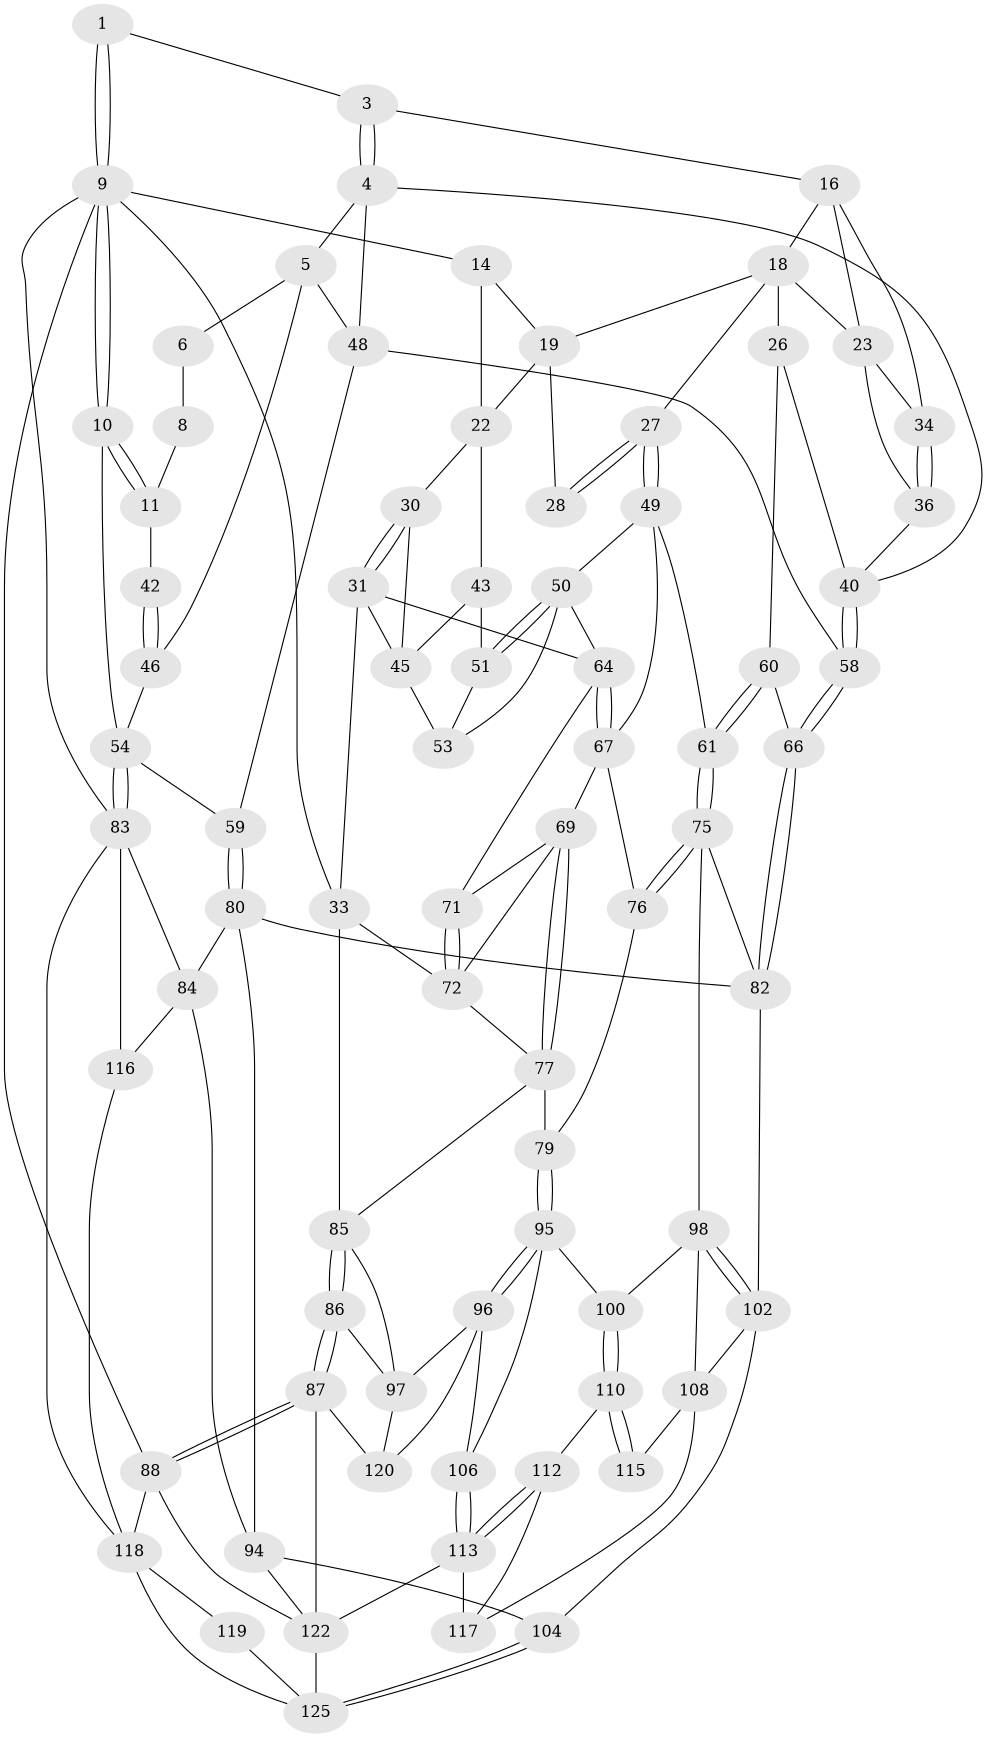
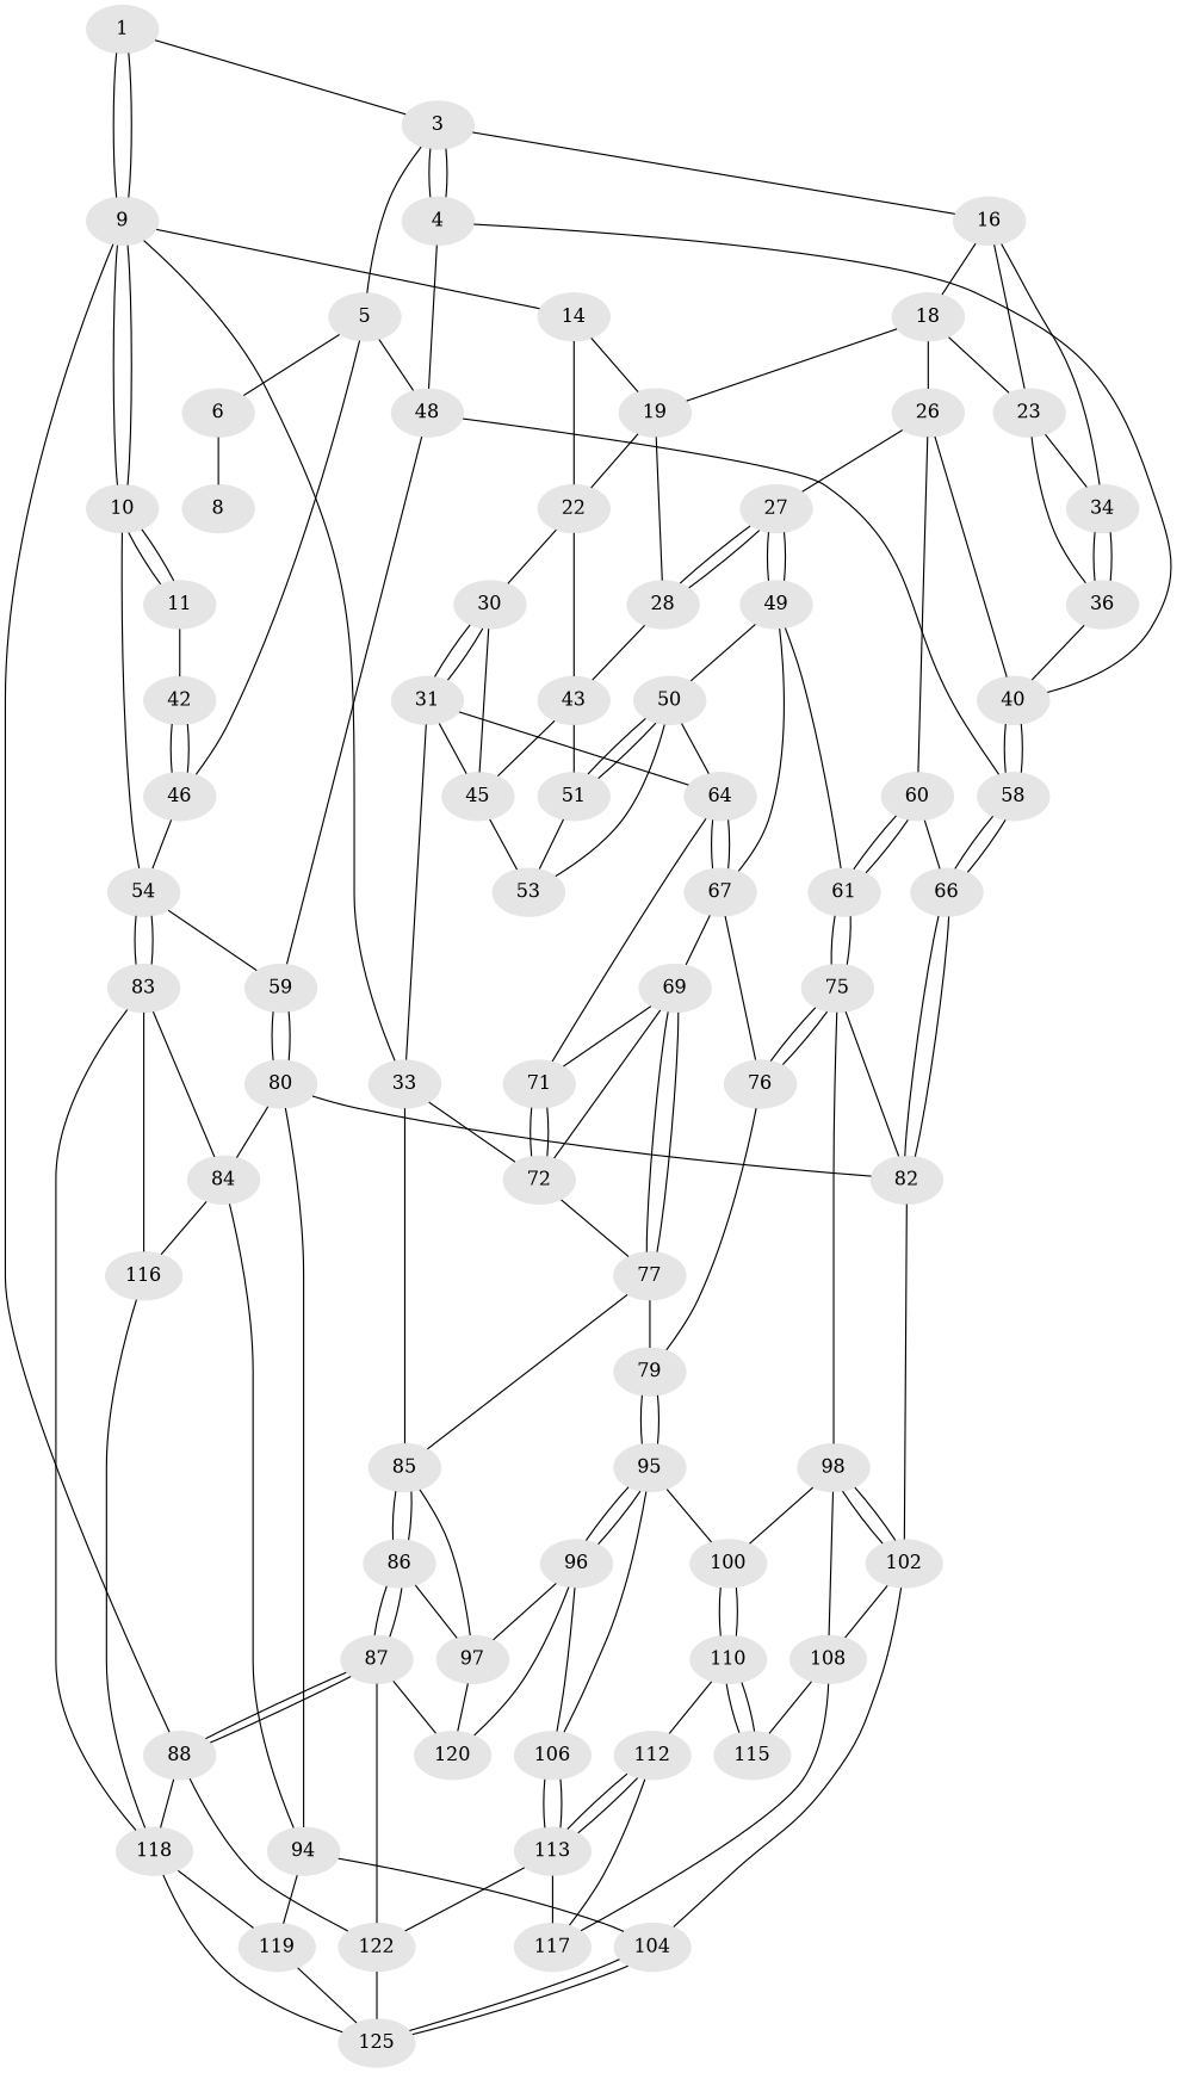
  graph {
    node [color=gray90 style=filled]
    1 [super="+2"]
    3
    9 [super="+13"]
    4 [super="+39"]
    16 [super="+17"]
    10
    14 [super="+15"]
    33 [super="+73"]
    83 [super="+92"]
    88
    5 [super="+47"]
    40 [super="+41"]
    48 [super="+57"]
    18 [super="+25"]
    23 [super="+24"]
    34 [super="+35"]
    6 [super="+7"]
    46
    58
    59
    8
    54 [super="+55"]
    11 [super="+12"]
    42
    19 [super="+21"]
    22 [super="+29"]
    72 [super="+74"]
    85 [super="+91"]
    84 [super="+93"]
    116
    118 [super="+126"]
    122 [super="+123"]
    28
    30
    43 [super="+44"]
    26 [super="+56"]
    36 [super="+37"]
    27
    60
    31 [super="+32"]
    45 [super="+52"]
    51
    49 [super="+62"]
    61
    66
    50 [super="+63"]
    67 [super="+68"]
    64 [super="+65"]
    53
    71
    77 [super="+78"]
    86
    97 [super="+109"]
    80 [super="+81"]
    75 [super="+90"]
    69 [super="+70"]
    76
    82 [super="+89"]
    94 [super="+103"]
    98 [super="+99"]
    102 [super="+105"]
    79
    100
    108 [super="+114"]
    95 [super="+101"]
    96 [super="+107"]
    106
    104
    119
    125 [super="+127"]
    87 [super="+124"]
    120
    110 [super="+111"]
    113 [super="+121"]
    115
    117
    112
    1 -- 3
    1 -- 9
    1 -- 9
    3 -- 4
    3 -- 4
    3 -- 16
    9 -- 10
    9 -- 10
    9 -- 14
    9 -- 33
-   9 -- 83
    9 -- 88
-   4 -- 5
+   3 -- 5
    4 -- 40
    4 -- 48
    16 -- 18
    16 -- 23
    16 -- 34
    10 -- 54
    10 -- 11
    10 -- 11
    14 -- 19
    14 -- 22
    33 -- 72
    33 -- 85
    83 -- 84
    83 -- 116
    83 -- 118
    88 -- 118
    88 -- 122
    5 -- 48
    5 -- 6
    5 -- 46
    40 -- 58
    40 -- 58
    48 -- 58
    48 -- 59
    18 -- 23
    18 -- 19
    18 -- 26
    23 -- 34
    23 -- 36
    34 -- 36 [weight=2]
    34 -- 36
    6 -- 8
    46 -- 54
    58 -- 66
    58 -- 66
    59 -- 80
    59 -- 80
-   8 -- 11
    54 -- 83
    54 -- 83
    54 -- 59
    11 -- 42
    42 -- 46
    42 -- 46
    19 -- 22
    19 -- 28
    22 -- 30
    22 -- 43
    72 -- 77
    85 -- 86
    85 -- 86
    85 -- 97
    84 -- 116
    84 -- 94
    116 -- 118
    118 -- 119
    118 -- 125
    122 -- 125
+   28 -- 43
    30 -- 31
    30 -- 31
    30 -- 45
    43 -- 45
    43 -- 51
    26 -- 40
-   18 -- 27
+   26 -- 27
    26 -- 60
    36 -- 40
    27 -- 28
    27 -- 28
    27 -- 49
    27 -- 49
    60 -- 61
    60 -- 61
    60 -- 66
    31 -- 33
    31 -- 45
    31 -- 64
    45 -- 53
    51 -- 53
    49 -- 61
    49 -- 50
    49 -- 67
    61 -- 75
    61 -- 75
    66 -- 82
    66 -- 82
    50 -- 51
    50 -- 51
    50 -- 64
    50 -- 53
    67 -- 69
    67 -- 76
    64 -- 67
    64 -- 67
    64 -- 71
    71 -- 72
    71 -- 72
    77 -- 85
    77 -- 79
    86 -- 97
    86 -- 87
    86 -- 87
    97 -- 120
    80 -- 84
    80 -- 82
    80 -- 94
    75 -- 76
    75 -- 76
    75 -- 82
    75 -- 98
    69 -- 72
    69 -- 71
    69 -- 77
    69 -- 77
    76 -- 79
    82 -- 102
    94 -- 104
-   94 -- 122
+   94 -- 119
    98 -- 102
    98 -- 102
    98 -- 100
    98 -- 108
    102 -- 108
    102 -- 104
    79 -- 95
    79 -- 95
    100 -- 110
    100 -- 110
    108 -- 115
    108 -- 117
    95 -- 100
    95 -- 96
    95 -- 96
    95 -- 106
    96 -- 97
    96 -- 106
    96 -- 120
    106 -- 113
    106 -- 113
    104 -- 125
    104 -- 125
    119 -- 125
    87 -- 88
    87 -- 88
    87 -- 122
    87 -- 120
    110 -- 115 [weight=2]
    110 -- 115
    110 -- 112
    113 -- 122
    113 -- 117
    112 -- 113
    112 -- 113
    112 -- 117
  }
